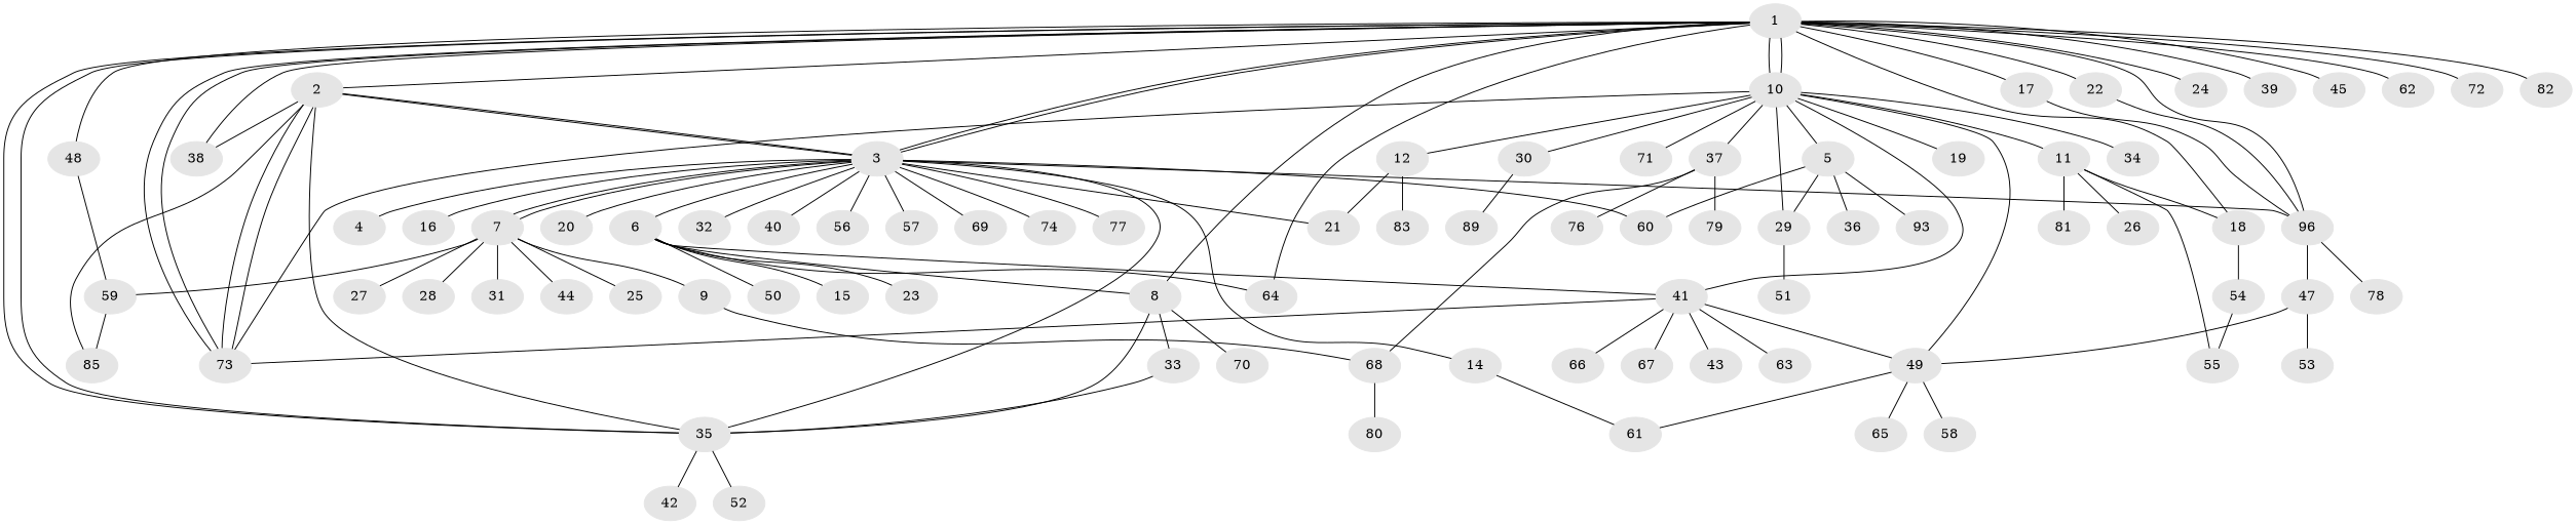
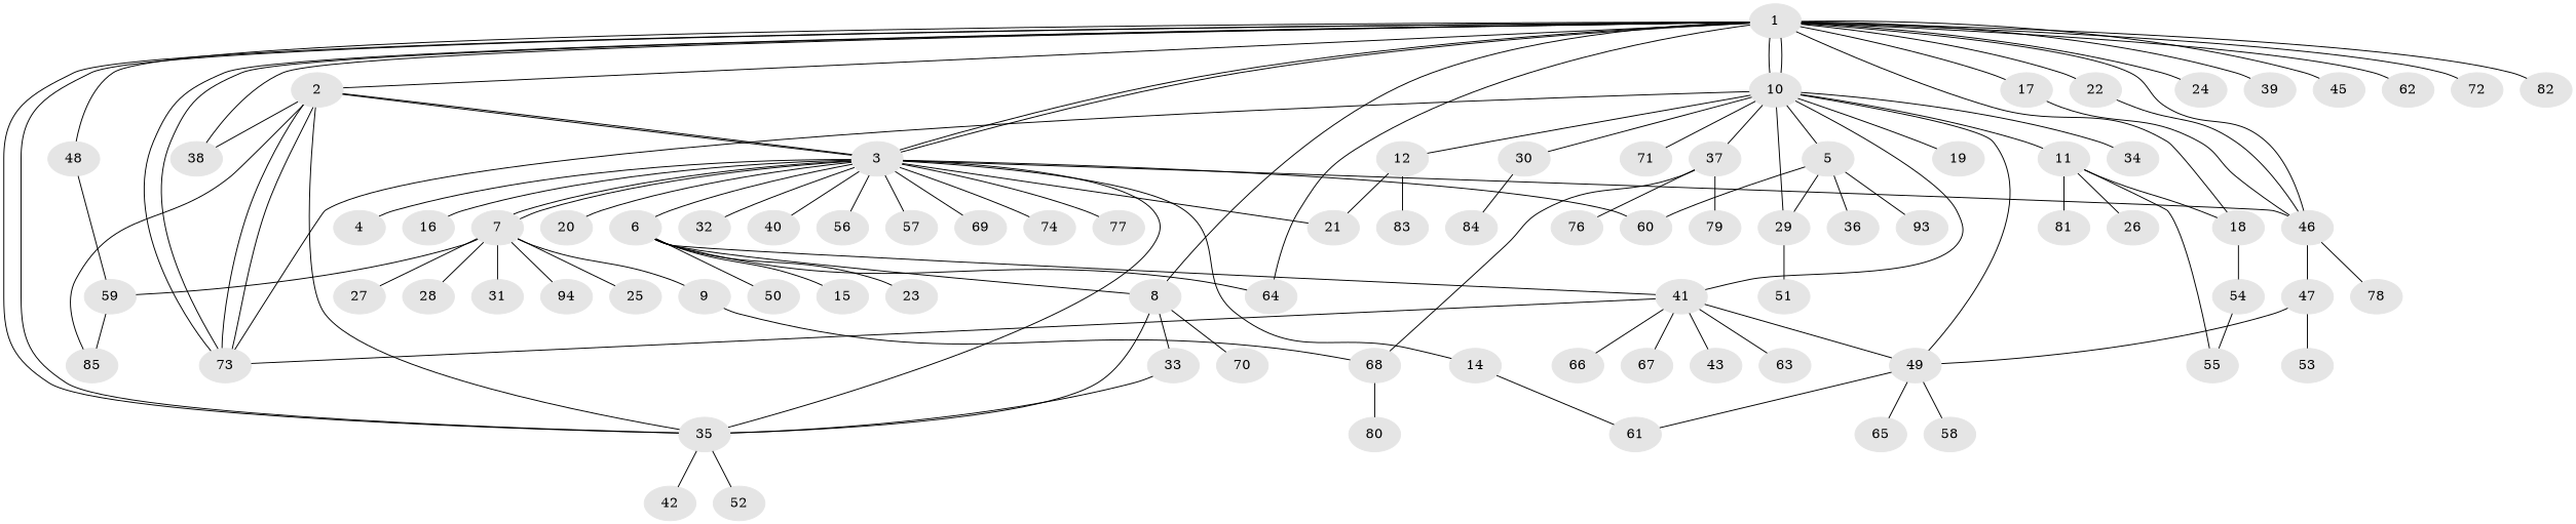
  graph {
    node [color=gray90 style=filled]
    1
    2
    3
    8
    10
    17
    18
    22
    24
    35
    38
    39
    45
-   46 [label=96]
+   46
    48
    62
    64
    72
    73
    82
    85
    4
    6
    7
    14
    16
    20
    21
    32
    40
    56
    57
    60
    69
    74
    77
    5
    n38 [label=93]
    29
    36
    33
    70
    41
    11
    12
    19
    30
    34
    37
    49
    71
    54
    42
    52
    47
    78
    59
    15
    23
    50
    9
    25
    27
    28
    31
-   44
+   44 [label=94]
    61
    51
    43
    63
    66
    67
    68
    80
    26
    55
    81
    83
-   84 [label=89]
+   84
    76
    79
    58
    65
    53
    1 -- 2
    1 -- 3
    1 -- 3
    1 -- 8
    1 -- 10
    1 -- 10
    1 -- 17
    1 -- 18
    1 -- 22
    1 -- 24
    1 -- 35
    1 -- 35
    1 -- 38
    1 -- 39
    1 -- 45
    1 -- 46
    1 -- 48
    1 -- 62
    1 -- 64
    1 -- 72
    1 -- 73
    1 -- 73
    1 -- 82
    2 -- 3
    2 -- 3
    2 -- 35
    2 -- 38
    2 -- 73
    2 -- 73
    2 -- 85
    3 -- 35
    3 -- 46
    3 -- 4
    3 -- 6
    3 -- 7
    3 -- 7
    3 -- 14
    3 -- 16
    3 -- 20
    3 -- 21
    3 -- 32
    3 -- 40
    3 -- 56
    3 -- 57
    3 -- 60
    3 -- 69
    3 -- 74
    3 -- 77
    8 -- 35
    8 -- 33
    8 -- 70
    10 -- 73
    10 -- 5
    10 -- 29
    10 -- 41
    10 -- 11
    10 -- 12
    10 -- 19
    10 -- 30
    10 -- 34
    10 -- 37
    10 -- 49
    10 -- 71
    17 -- 46
    18 -- 54
    22 -- 46
    35 -- 42
    35 -- 52
    46 -- 47
    46 -- 78
    48 -- 59
    6 -- 8
    6 -- 64
    6 -- 41
    6 -- 15
    6 -- 23
    6 -- 50
    7 -- 59
    7 -- 9
    7 -- 25
    7 -- 27
    7 -- 28
    7 -- 31
    7 -- 44
    14 -- 61
    5 -- 60
    5 -- n38
    5 -- 29
    5 -- 36
    29 -- 51
    33 -- 35
    41 -- 73
    41 -- 49
    41 -- 43
    41 -- 63
    41 -- 66
    41 -- 67
    11 -- 18
    11 -- 26
    11 -- 55
    11 -- 81
    12 -- 21
    12 -- 83
    30 -- 84
    37 -- 68
    37 -- 76
    37 -- 79
    49 -- 61
    49 -- 58
    49 -- 65
    54 -- 55
    47 -- 49
    47 -- 53
    59 -- 85
    9 -- 68
    68 -- 80
  }
